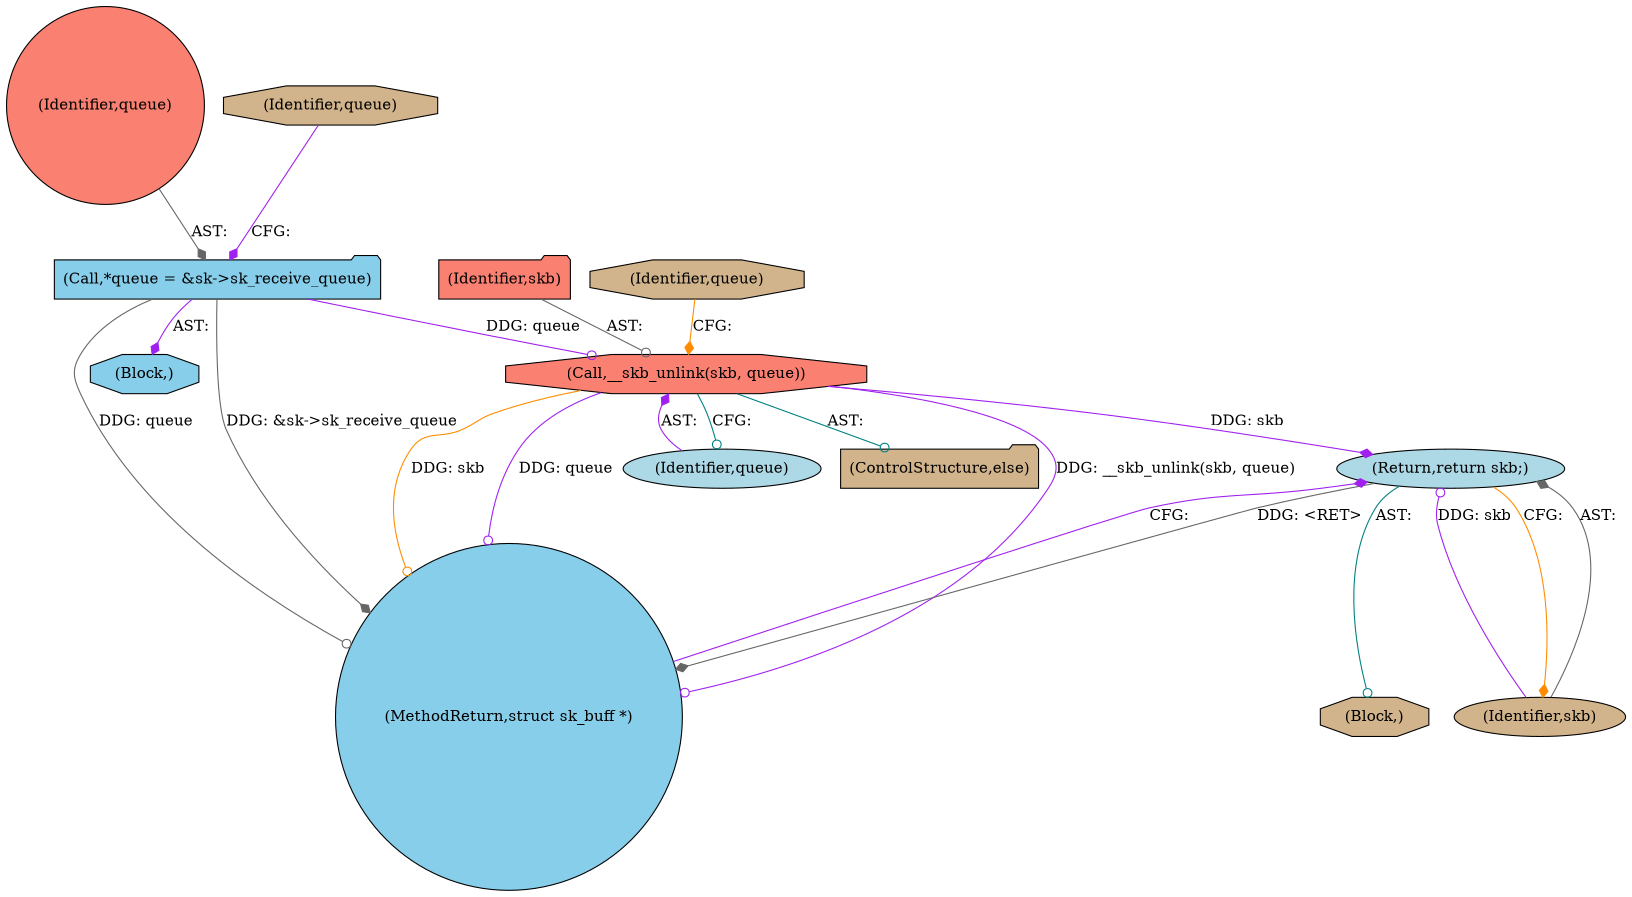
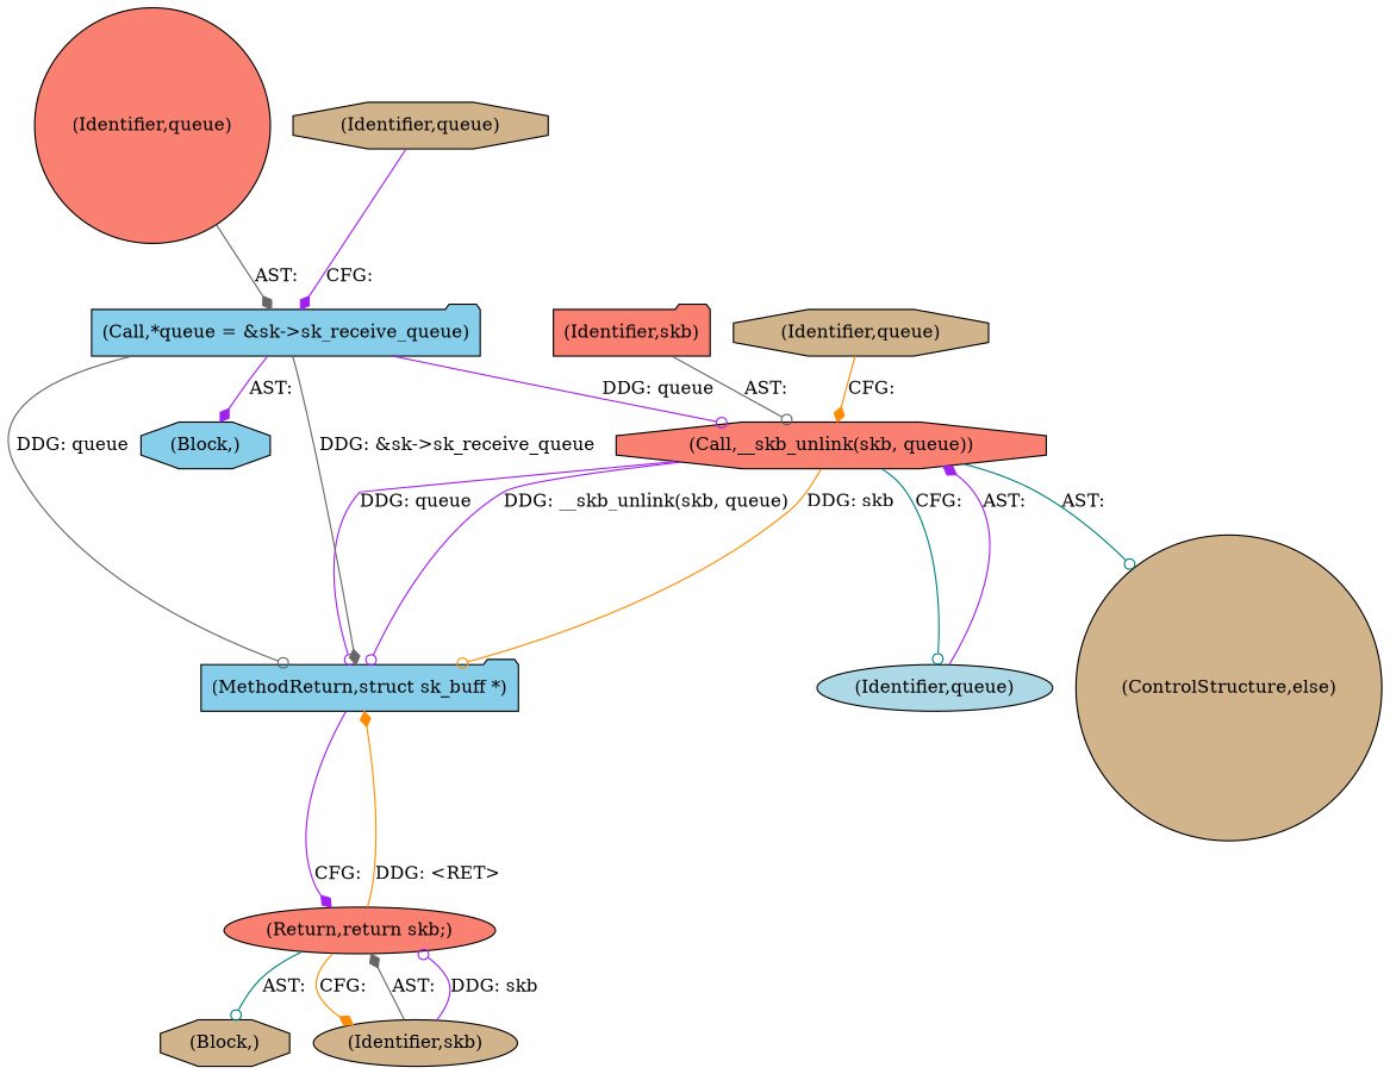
  digraph {
    fontname="DejaVu Serif"
    node [fillcolor=tan fontname="DejaVu Serif" shape=octagon style=filled]
    edge [arrowhead=diamond color=purple fontname="DejaVu Serif"]
    n1 [fillcolor=salmon label="(Call,__skb_unlink(skb, queue))"]
-   n2 [fillcolor=lightblue label="(Return,return skb;)" shape=ellipse]
-   n3 [fillcolor=skyblue label="(MethodReturn,struct sk_buff *)" shape=circle]
+   n2 [fillcolor=salmon label="(Return,return skb;)" shape=ellipse]
+   n3 [fillcolor=skyblue label="(MethodReturn,struct sk_buff *)" shape=folder]
    n4 [fillcolor=lightblue label="(Identifier,queue)" shape=ellipse]
-   n5 [label="(ControlStructure,else)" shape=folder]
+   n5 [label="(ControlStructure,else)" shape=circle]
    n6 [label="(Block,)"]
    n7 [label="(Identifier,skb)" shape=ellipse]
    n8 [fillcolor=skyblue label="(Call,*queue = &sk->sk_receive_queue)" shape=folder]
    n9 [fillcolor=skyblue label="(Block,)"]
    n10 [fillcolor=salmon label="(Identifier,queue)" shape=circle]
    n11 [fillcolor=salmon label="(Identifier,skb)" shape=folder]
    n12 [label="(Identifier,queue)"]
    n13 [label="(Identifier,queue)"]
-   n1 -> n2 [label="DDG: skb"]
    n1 -> n3 [arrowhead=odot label="DDG: __skb_unlink(skb, queue)"]
    n1 -> n3 [arrowhead=odot color=darkorange label="DDG: skb"]
    n1 -> n3 [arrowhead=odot label="DDG: queue"]
    n1 -> n4 [arrowhead=odot color=teal label="CFG: "]
    n1 -> n5 [arrowhead=odot color=teal label="AST: "]
-   n2 -> n3 [color=gray40 label="DDG: <RET>"]
+   n2 -> n3 [color=darkorange label="DDG: <RET>"]
    n2 -> n6 [arrowhead=odot color=teal label="AST: "]
    n2 -> n7 [color=darkorange label="CFG: "]
    n3 -> n2 [label="CFG: "]
    n4 -> n1 [label="AST: "]
    n7 -> n2 [color=gray40 label="AST: "]
    n7 -> n2 [arrowhead=odot label="DDG: skb"]
    n8 -> n1 [arrowhead=odot label="DDG: queue"]
    n8 -> n3 [color=gray40 label="DDG: &sk->sk_receive_queue"]
    n8 -> n3 [arrowhead=odot color=gray40 label="DDG: queue"]
    n8 -> n9 [label="AST: "]
    n10 -> n8 [color=gray40 label="AST: "]
    n11 -> n1 [arrowhead=odot color=gray40 label="AST: "]
    n12 -> n8 [label="CFG: "]
    n13 -> n1 [color=darkorange label="CFG: "]
  }
